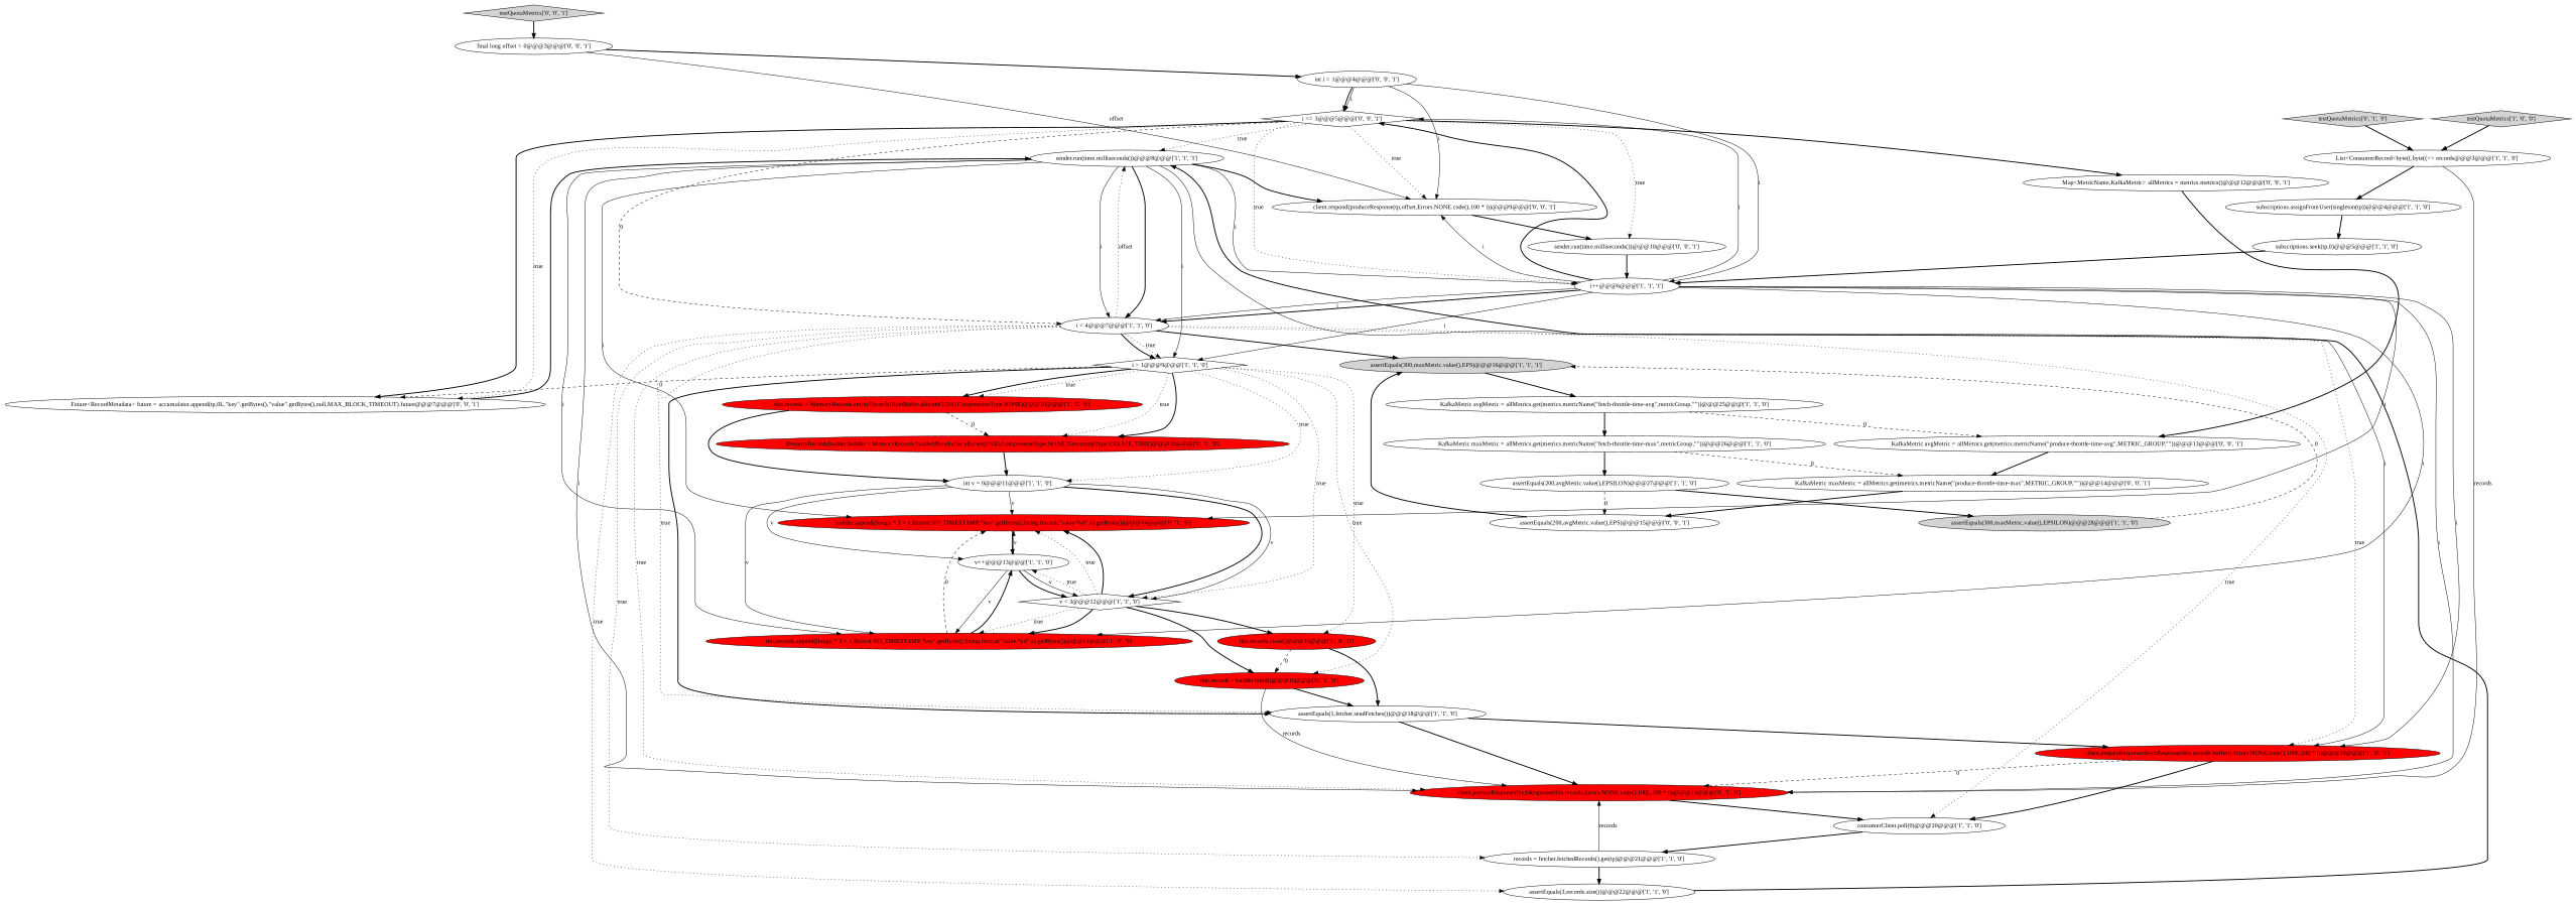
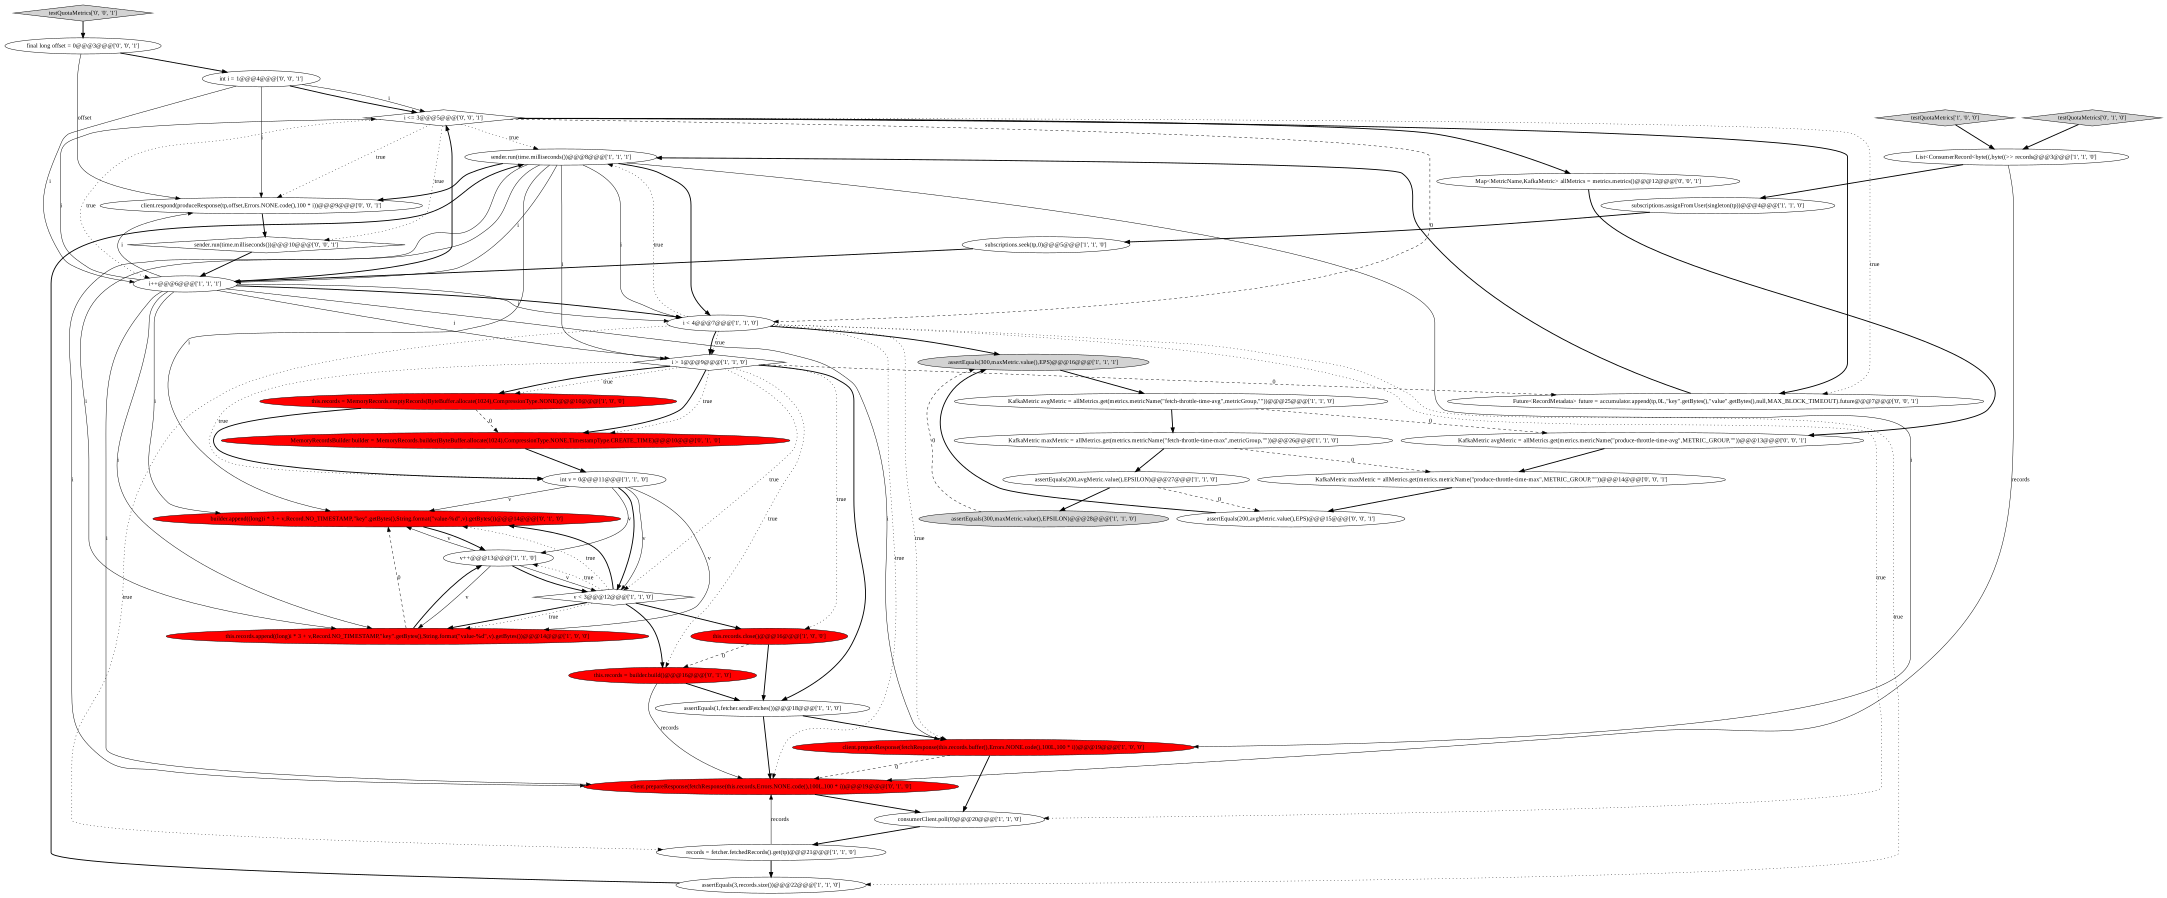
  digraph {
    fontname="Liberation Serif"
    node [fillcolor=white fontname="Liberation Serif" shape=ellipse style=filled]
    edge [fontname="Liberation Serif" style=bold]
    n1 [fillcolor=lightgray label="assertEquals(300,maxMetric.value(),EPS)@@@16@@@['1', '1', '1']"]
    n2 [label="KafkaMetric avgMetric = allMetrics.get(metrics.metricName(\"fetch-throttle-time-avg\",metricGroup,\"\"))@@@25@@@['1', '1', '0']"]
    n3 [label="KafkaMetric avgMetric = allMetrics.get(metrics.metricName(\"produce-throttle-time-avg\",METRIC_GROUP,\"\"))@@@13@@@['0', '0', '1']"]
    n4 [label="KafkaMetric maxMetric = allMetrics.get(metrics.metricName(\"fetch-throttle-time-max\",metricGroup,\"\"))@@@26@@@['1', '1', '0']"]
    n5 [label="sender.run(time.milliseconds())@@@8@@@['1', '1', '1']"]
    n6 [fillcolor=red label="client.prepareResponse(fetchResponse(this.records,Errors.NONE.code(),100L,100 * i))@@@19@@@['0', '1', '0']"]
    n7 [fillcolor=red label="builder.append((long)i * 3 + v,Record.NO_TIMESTAMP,\"key\".getBytes(),String.format(\"value-%d\",v).getBytes())@@@14@@@['0', '1', '0']"]
    n8 [fillcolor=red label="this.records.append((long)i * 3 + v,Record.NO_TIMESTAMP,\"key\".getBytes(),String.format(\"value-%d\",v).getBytes())@@@14@@@['1', '0', '0']"]
    n9 [fillcolor=red label="client.prepareResponse(fetchResponse(this.records.buffer(),Errors.NONE.code(),100L,100 * i))@@@19@@@['1', '0', '0']"]
    n10 [label="i > 1@@@9@@@['1', '1', '0']" shape=diamond]
    n11 [label="i < 4@@@7@@@['1', '1', '0']"]
    n12 [label="client.respond(produceResponse(tp,offset,Errors.NONE.code(),100 * i))@@@9@@@['0', '0', '1']"]
    n13 [label="i++@@@6@@@['1', '1', '1']"]
    n14 [label="consumerClient.poll(0)@@@20@@@['1', '1', '0']"]
    n15 [label="v++@@@13@@@['1', '1', '0']"]
    n16 [label="v < 3@@@12@@@['1', '1', '0']" shape=diamond]
    n17 [fillcolor=red label="this.records = builder.build()@@@16@@@['0', '1', '0']"]
    n18 [fillcolor=red label="this.records.close()@@@16@@@['1', '0', '0']"]
    n19 [label="Future<RecordMetadata> future = accumulator.append(tp,0L,\"key\".getBytes(),\"value\".getBytes(),null,MAX_BLOCK_TIMEOUT).future@@@7@@@['0', '0', '1']"]
    n20 [fillcolor=red label="this.records = MemoryRecords.emptyRecords(ByteBuffer.allocate(1024),CompressionType.NONE)@@@10@@@['1', '0', '0']"]
    n21 [label="assertEquals(1,fetcher.sendFetches())@@@18@@@['1', '1', '0']"]
    n22 [fillcolor=red label="MemoryRecordsBuilder builder = MemoryRecords.builder(ByteBuffer.allocate(1024),CompressionType.NONE,TimestampType.CREATE_TIME)@@@10@@@['0', '1', '0']"]
    n23 [label="int v = 0@@@11@@@['1', '1', '0']"]
    n24 [label="assertEquals(3,records.size())@@@22@@@['1', '1', '0']"]
    n25 [label="records = fetcher.fetchedRecords().get(tp)@@@21@@@['1', '1', '0']"]
-   n26 [label="sender.run(time.milliseconds())@@@10@@@['0', '0', '1']"]
+   n26 [label="sender.run(time.milliseconds())@@@10@@@['0', '0', '1']" shape=diamond]
    n27 [label="KafkaMetric maxMetric = allMetrics.get(metrics.metricName(\"produce-throttle-time-max\",METRIC_GROUP,\"\"))@@@14@@@['0', '0', '1']"]
    n28 [label="assertEquals(200,avgMetric.value(),EPS)@@@15@@@['0', '0', '1']"]
    n29 [fillcolor=lightgray label="testQuotaMetrics['0', '1', '0']" shape=diamond]
    n30 [label="List<ConsumerRecord<byte((,byte((>> records@@@3@@@['1', '1', '0']"]
    n31 [label="subscriptions.assignFromUser(singleton(tp))@@@4@@@['1', '1', '0']"]
    n32 [fillcolor=lightgray label="assertEquals(300,maxMetric.value(),EPSILON)@@@28@@@['1', '1', '0']"]
    n33 [fillcolor=lightgray label="testQuotaMetrics['1', '0', '0']" shape=diamond]
    n34 [label="assertEquals(200,avgMetric.value(),EPSILON)@@@27@@@['1', '1', '0']"]
    n35 [label="i <= 3@@@5@@@['0', '0', '1']" shape=diamond]
    n36 [label="Map<MetricName,KafkaMetric> allMetrics = metrics.metrics()@@@12@@@['0', '0', '1']"]
    n37 [label="subscriptions.seek(tp,0)@@@5@@@['1', '1', '0']"]
    n38 [label="final long offset = 0@@@3@@@['0', '0', '1']"]
    n39 [label="int i = 1@@@4@@@['0', '0', '1']"]
    n40 [fillcolor=lightgray label="testQuotaMetrics['0', '0', '1']" shape=diamond]
    n1 -> n2
    n2 -> n3 [label=0 style=dashed]
    n2 -> n4
    n3 -> n27
    n4 -> n27 [label=0 style=dashed]
    n4 -> n34
    n5 -> n6 [label=i style=solid]
    n5 -> n7 [label=i style=solid]
    n5 -> n8 [label=i style=solid]
    n5 -> n9 [label=i style=solid]
    n5 -> n10 [label=i style=solid]
    n5 -> n11
    n5 -> n11 [label=i style=solid]
    n5 -> n12
    n5 -> n13 [label=i style=solid]
    n6 -> n14
    n7 -> n15
    n8 -> n7 [label=0 style=dashed]
    n8 -> n15
    n9 -> n6 [label=0 style=dashed]
    n9 -> n14
    n10 -> n16 [label=true style=dotted]
    n10 -> n17 [label=true style=dotted]
    n10 -> n18 [label=true style=dotted]
    n10 -> n19 [label=0 style=dashed]
    n10 -> n20 [label=true style=dotted]
    n10 -> n20
    n10 -> n21
    n10 -> n22
    n10 -> n22 [label=true style=dotted]
    n10 -> n23 [label=true style=dotted]
    n11 -> n1
-   n11 -> n5 [label=offset style=dotted]
+   n11 -> n5 [label=true style=dotted]
    n11 -> n6 [label=true style=dotted]
    n11 -> n9 [label=true style=dotted]
    n11 -> n10 [label=true style=dotted]
    n11 -> n10
    n11 -> n14 [label=true style=dotted]
-   n11 -> n21 [label=true style=dotted]
    n11 -> n24 [label=true style=dotted]
    n11 -> n25 [label=true style=dotted]
    n12 -> n26
    n13 -> n6 [label=i style=solid]
    n13 -> n7 [label=i style=solid]
    n13 -> n8 [label=i style=solid]
    n13 -> n9 [label=i style=solid]
    n13 -> n10 [label=i style=solid]
    n13 -> n11
    n13 -> n11 [label=i style=solid]
    n13 -> n12 [label=i style=solid]
    n13 -> n35
    n13 -> n35 [label=i style=solid]
    n14 -> n25
    n15 -> n7 [label=v style=solid]
    n15 -> n8 [label=v style=solid]
    n15 -> n16
    n15 -> n16 [label=v style=solid]
    n16 -> n7 [label=true style=dotted]
    n16 -> n7
    n16 -> n8
    n16 -> n8 [label=true style=dotted]
    n16 -> n15 [label=true style=dotted]
    n16 -> n17
    n16 -> n18
    n17 -> n6 [label=records style=solid]
    n17 -> n21
    n18 -> n17 [label=0 style=dashed]
    n18 -> n21
    n19 -> n5
    n20 -> n22 [label=0 style=dashed]
    n20 -> n23
    n21 -> n6
    n21 -> n9
    n22 -> n23
    n23 -> n7 [label=v style=solid]
    n23 -> n8 [label=v style=solid]
    n23 -> n15 [label=v style=solid]
    n23 -> n16
    n23 -> n16 [label=v style=solid]
    n24 -> n5
    n25 -> n6 [label=records style=solid]
    n25 -> n24
    n26 -> n13
    n27 -> n28
    n28 -> n1
    n29 -> n30
    n30 -> n6 [label=records style=solid]
    n30 -> n31
    n31 -> n37
    n32 -> n1 [label=0 style=dashed]
    n33 -> n30
    n34 -> n28 [label=0 style=dashed]
    n34 -> n32
    n35 -> n5 [label=true style=dotted]
    n35 -> n11 [label=0 style=dashed]
    n35 -> n12 [label=true style=dotted]
    n35 -> n13 [label=true style=dotted]
    n35 -> n19 [label=true style=dotted]
    n35 -> n19
    n35 -> n26 [label=true style=dotted]
    n35 -> n36
    n36 -> n3
    n37 -> n13
    n38 -> n12 [label=offset style=solid]
    n38 -> n39
    n39 -> n12 [label=i style=solid]
    n39 -> n13 [label=i style=solid]
    n39 -> n35 [label=i style=solid]
    n39 -> n35
    n40 -> n38
  }
